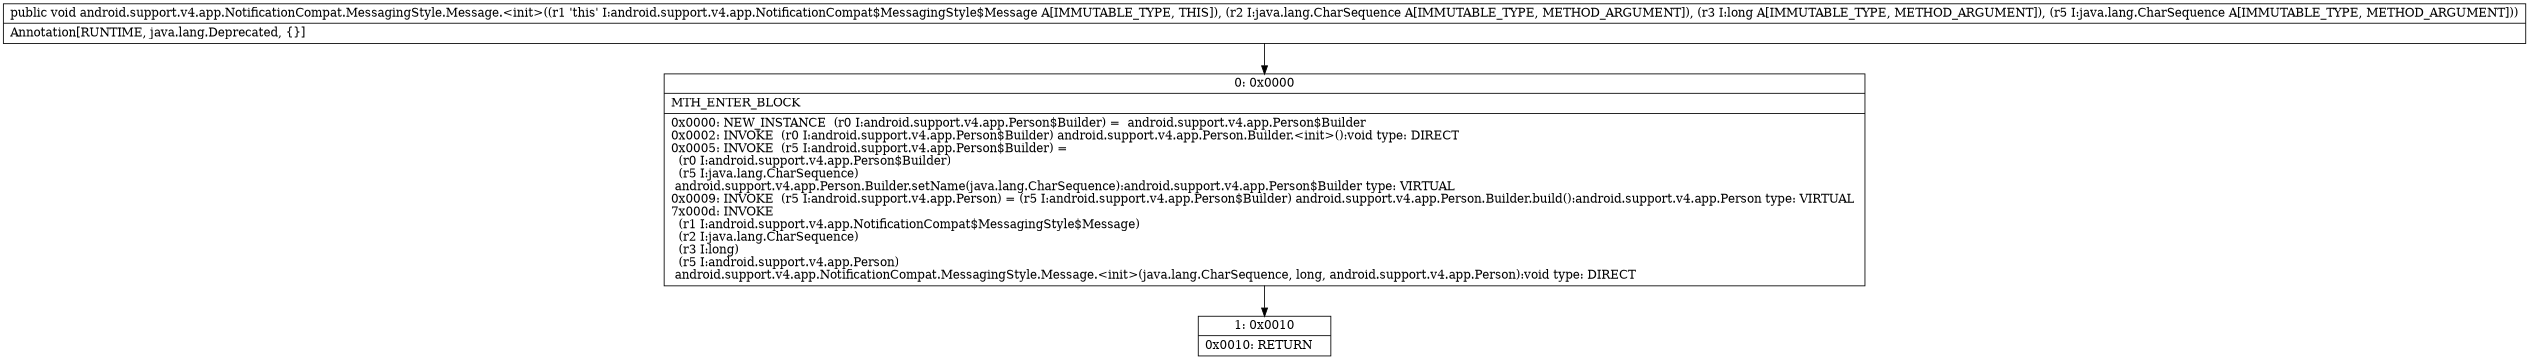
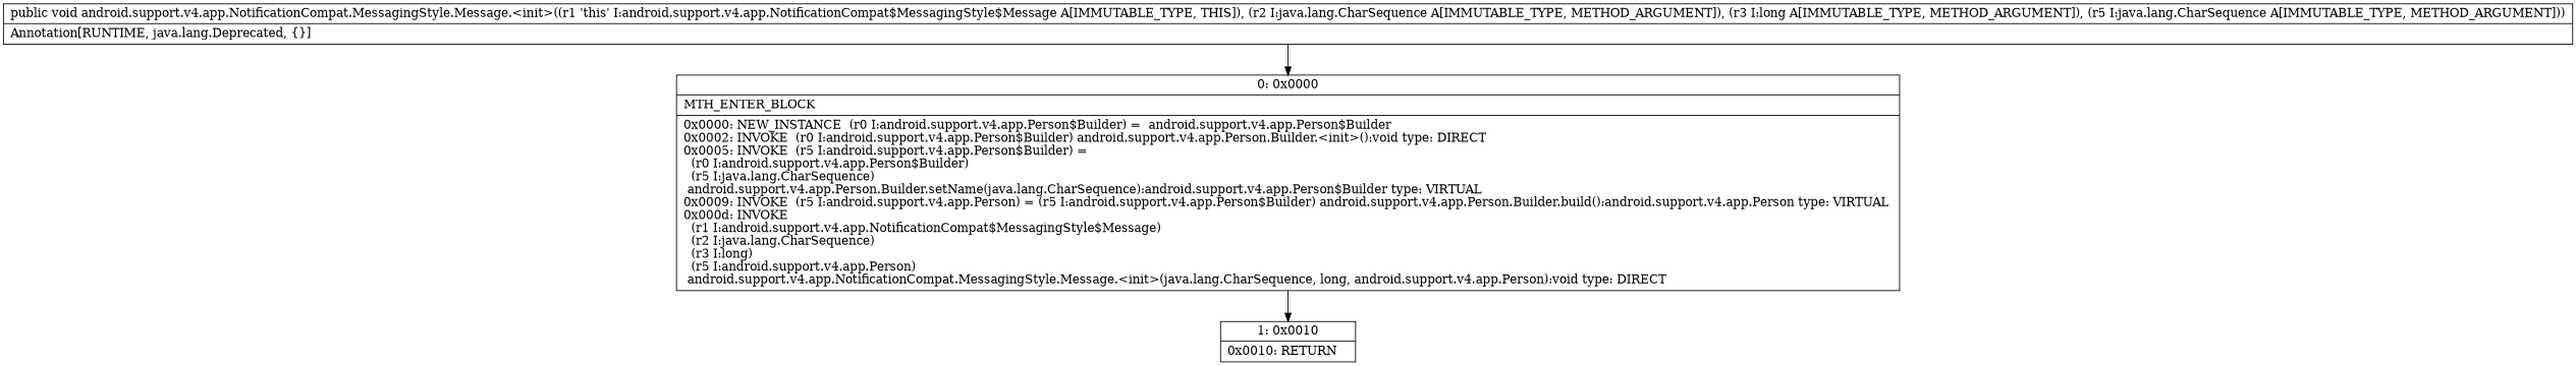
  digraph {
    node [shape=record]
-   n1 [label="{0\:\ 0x0000|MTH_ENTER_BLOCK\l|0x0000: NEW_INSTANCE  (r0 I:android.support.v4.app.Person$Builder) =  android.support.v4.app.Person$Builder \l0x0002: INVOKE  (r0 I:android.support.v4.app.Person$Builder) android.support.v4.app.Person.Builder.\<init\>():void type: DIRECT \l0x0005: INVOKE  (r5 I:android.support.v4.app.Person$Builder) = \l  (r0 I:android.support.v4.app.Person$Builder)\l  (r5 I:java.lang.CharSequence)\l android.support.v4.app.Person.Builder.setName(java.lang.CharSequence):android.support.v4.app.Person$Builder type: VIRTUAL \l0x0009: INVOKE  (r5 I:android.support.v4.app.Person) = (r5 I:android.support.v4.app.Person$Builder) android.support.v4.app.Person.Builder.build():android.support.v4.app.Person type: VIRTUAL \l7x000d: INVOKE  \l  (r1 I:android.support.v4.app.NotificationCompat$MessagingStyle$Message)\l  (r2 I:java.lang.CharSequence)\l  (r3 I:long)\l  (r5 I:android.support.v4.app.Person)\l android.support.v4.app.NotificationCompat.MessagingStyle.Message.\<init\>(java.lang.CharSequence, long, android.support.v4.app.Person):void type: DIRECT \l}"]
+   n1 [label="{0\:\ 0x0000|MTH_ENTER_BLOCK\l|0x0000: NEW_INSTANCE  (r0 I:android.support.v4.app.Person$Builder) =  android.support.v4.app.Person$Builder \l0x0002: INVOKE  (r0 I:android.support.v4.app.Person$Builder) android.support.v4.app.Person.Builder.\<init\>():void type: DIRECT \l0x0005: INVOKE  (r5 I:android.support.v4.app.Person$Builder) = \l  (r0 I:android.support.v4.app.Person$Builder)\l  (r5 I:java.lang.CharSequence)\l android.support.v4.app.Person.Builder.setName(java.lang.CharSequence):android.support.v4.app.Person$Builder type: VIRTUAL \l0x0009: INVOKE  (r5 I:android.support.v4.app.Person) = (r5 I:android.support.v4.app.Person$Builder) android.support.v4.app.Person.Builder.build():android.support.v4.app.Person type: VIRTUAL \l0x000d: INVOKE  \l  (r1 I:android.support.v4.app.NotificationCompat$MessagingStyle$Message)\l  (r2 I:java.lang.CharSequence)\l  (r3 I:long)\l  (r5 I:android.support.v4.app.Person)\l android.support.v4.app.NotificationCompat.MessagingStyle.Message.\<init\>(java.lang.CharSequence, long, android.support.v4.app.Person):void type: DIRECT \l}"]
    n2 [label="{1\:\ 0x0010|0x0010: RETURN   \l}"]
    n3 [label="{public void android.support.v4.app.NotificationCompat.MessagingStyle.Message.\<init\>((r1 'this' I:android.support.v4.app.NotificationCompat$MessagingStyle$Message A[IMMUTABLE_TYPE, THIS]), (r2 I:java.lang.CharSequence A[IMMUTABLE_TYPE, METHOD_ARGUMENT]), (r3 I:long A[IMMUTABLE_TYPE, METHOD_ARGUMENT]), (r5 I:java.lang.CharSequence A[IMMUTABLE_TYPE, METHOD_ARGUMENT]))  | Annotation[RUNTIME, java.lang.Deprecated, \{\}]\l}"]
    n1 -> n2
    n3 -> n1
  }
